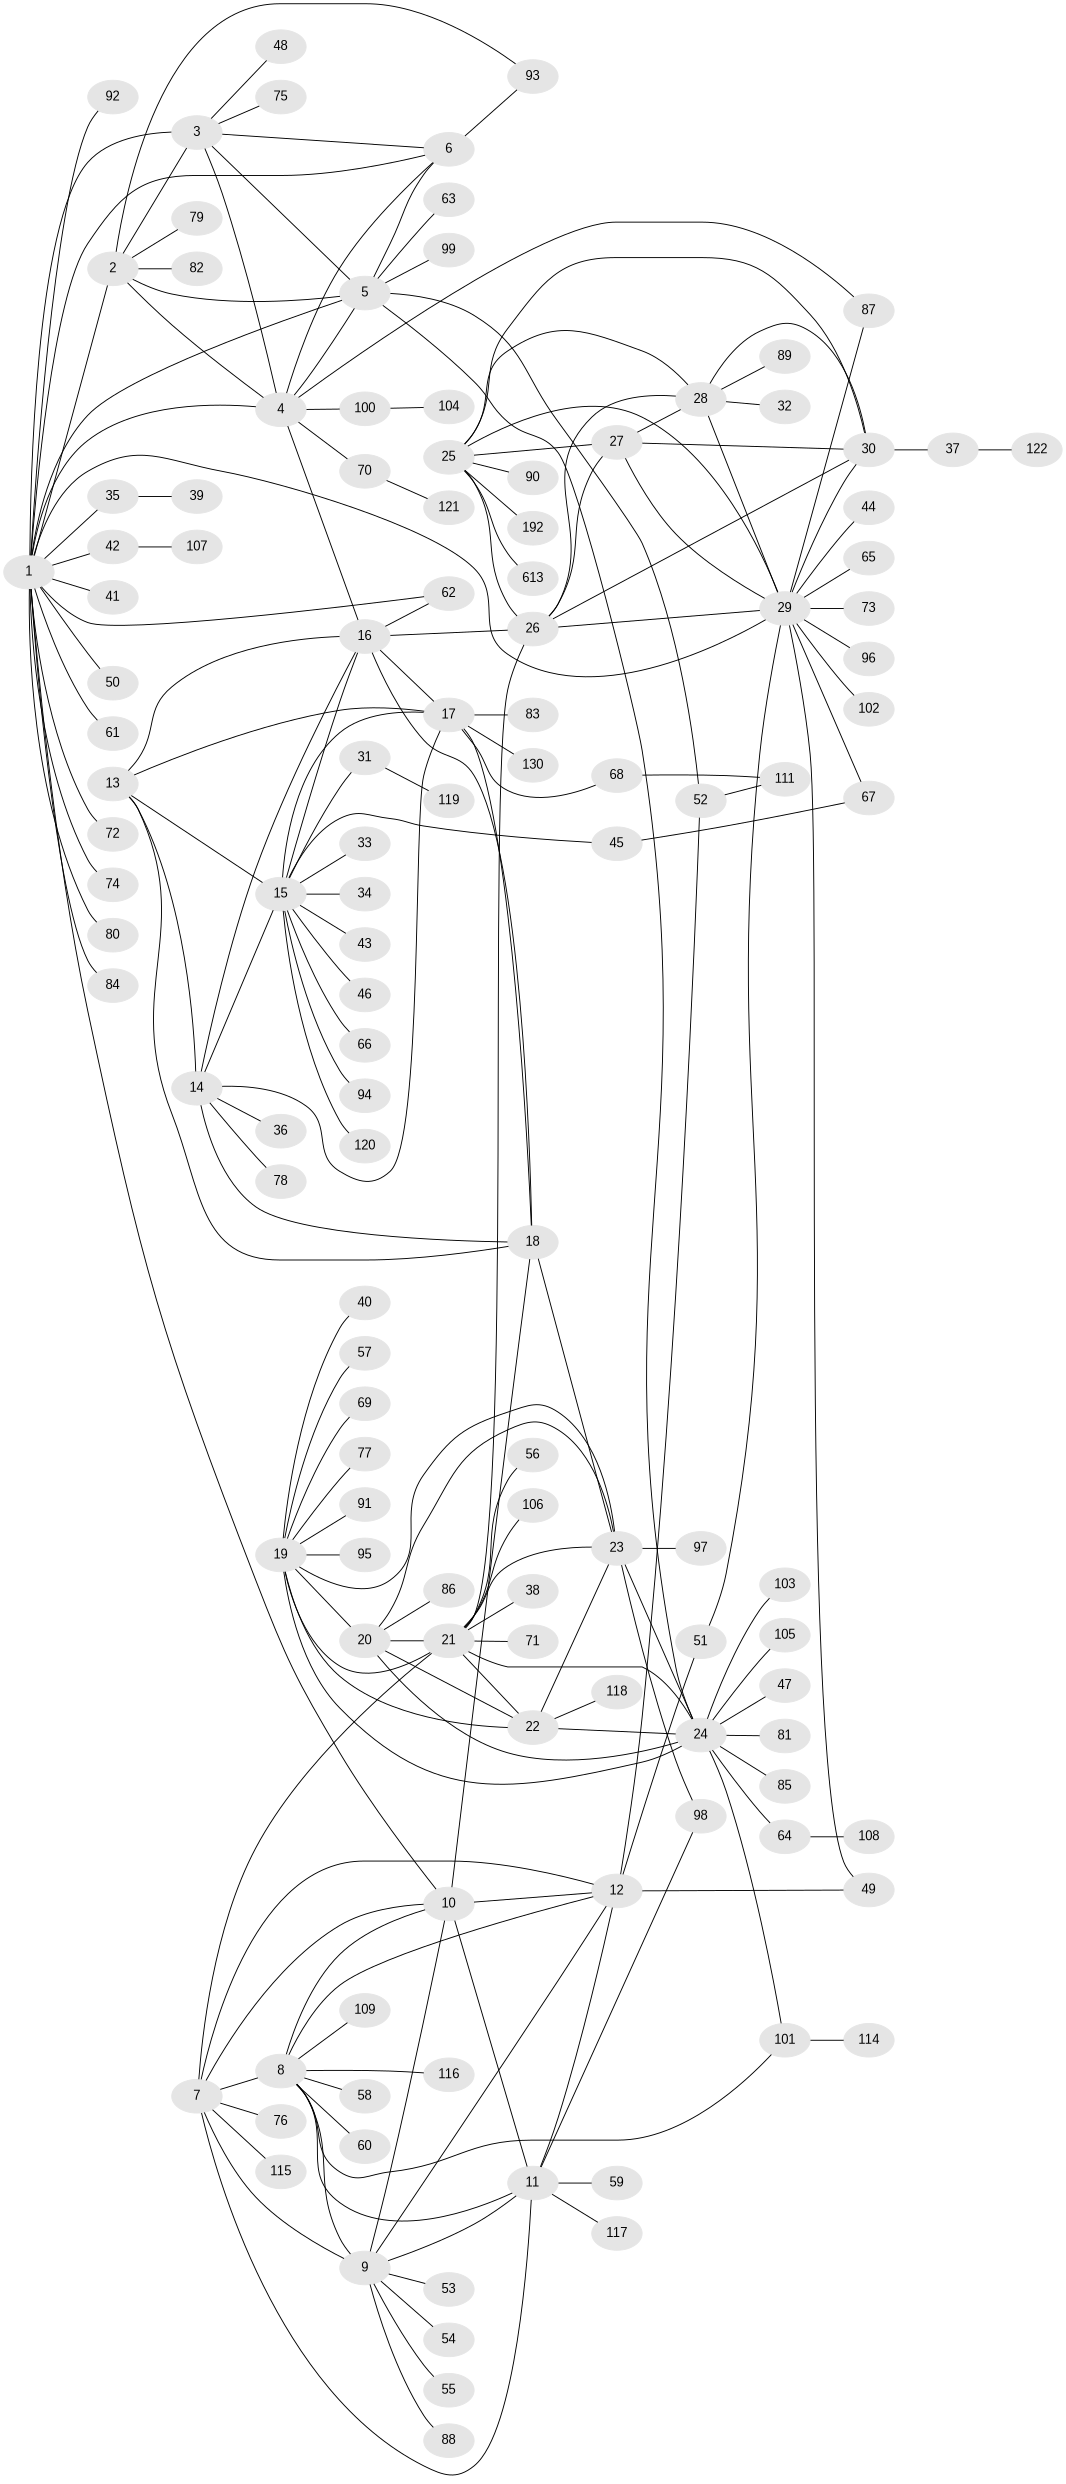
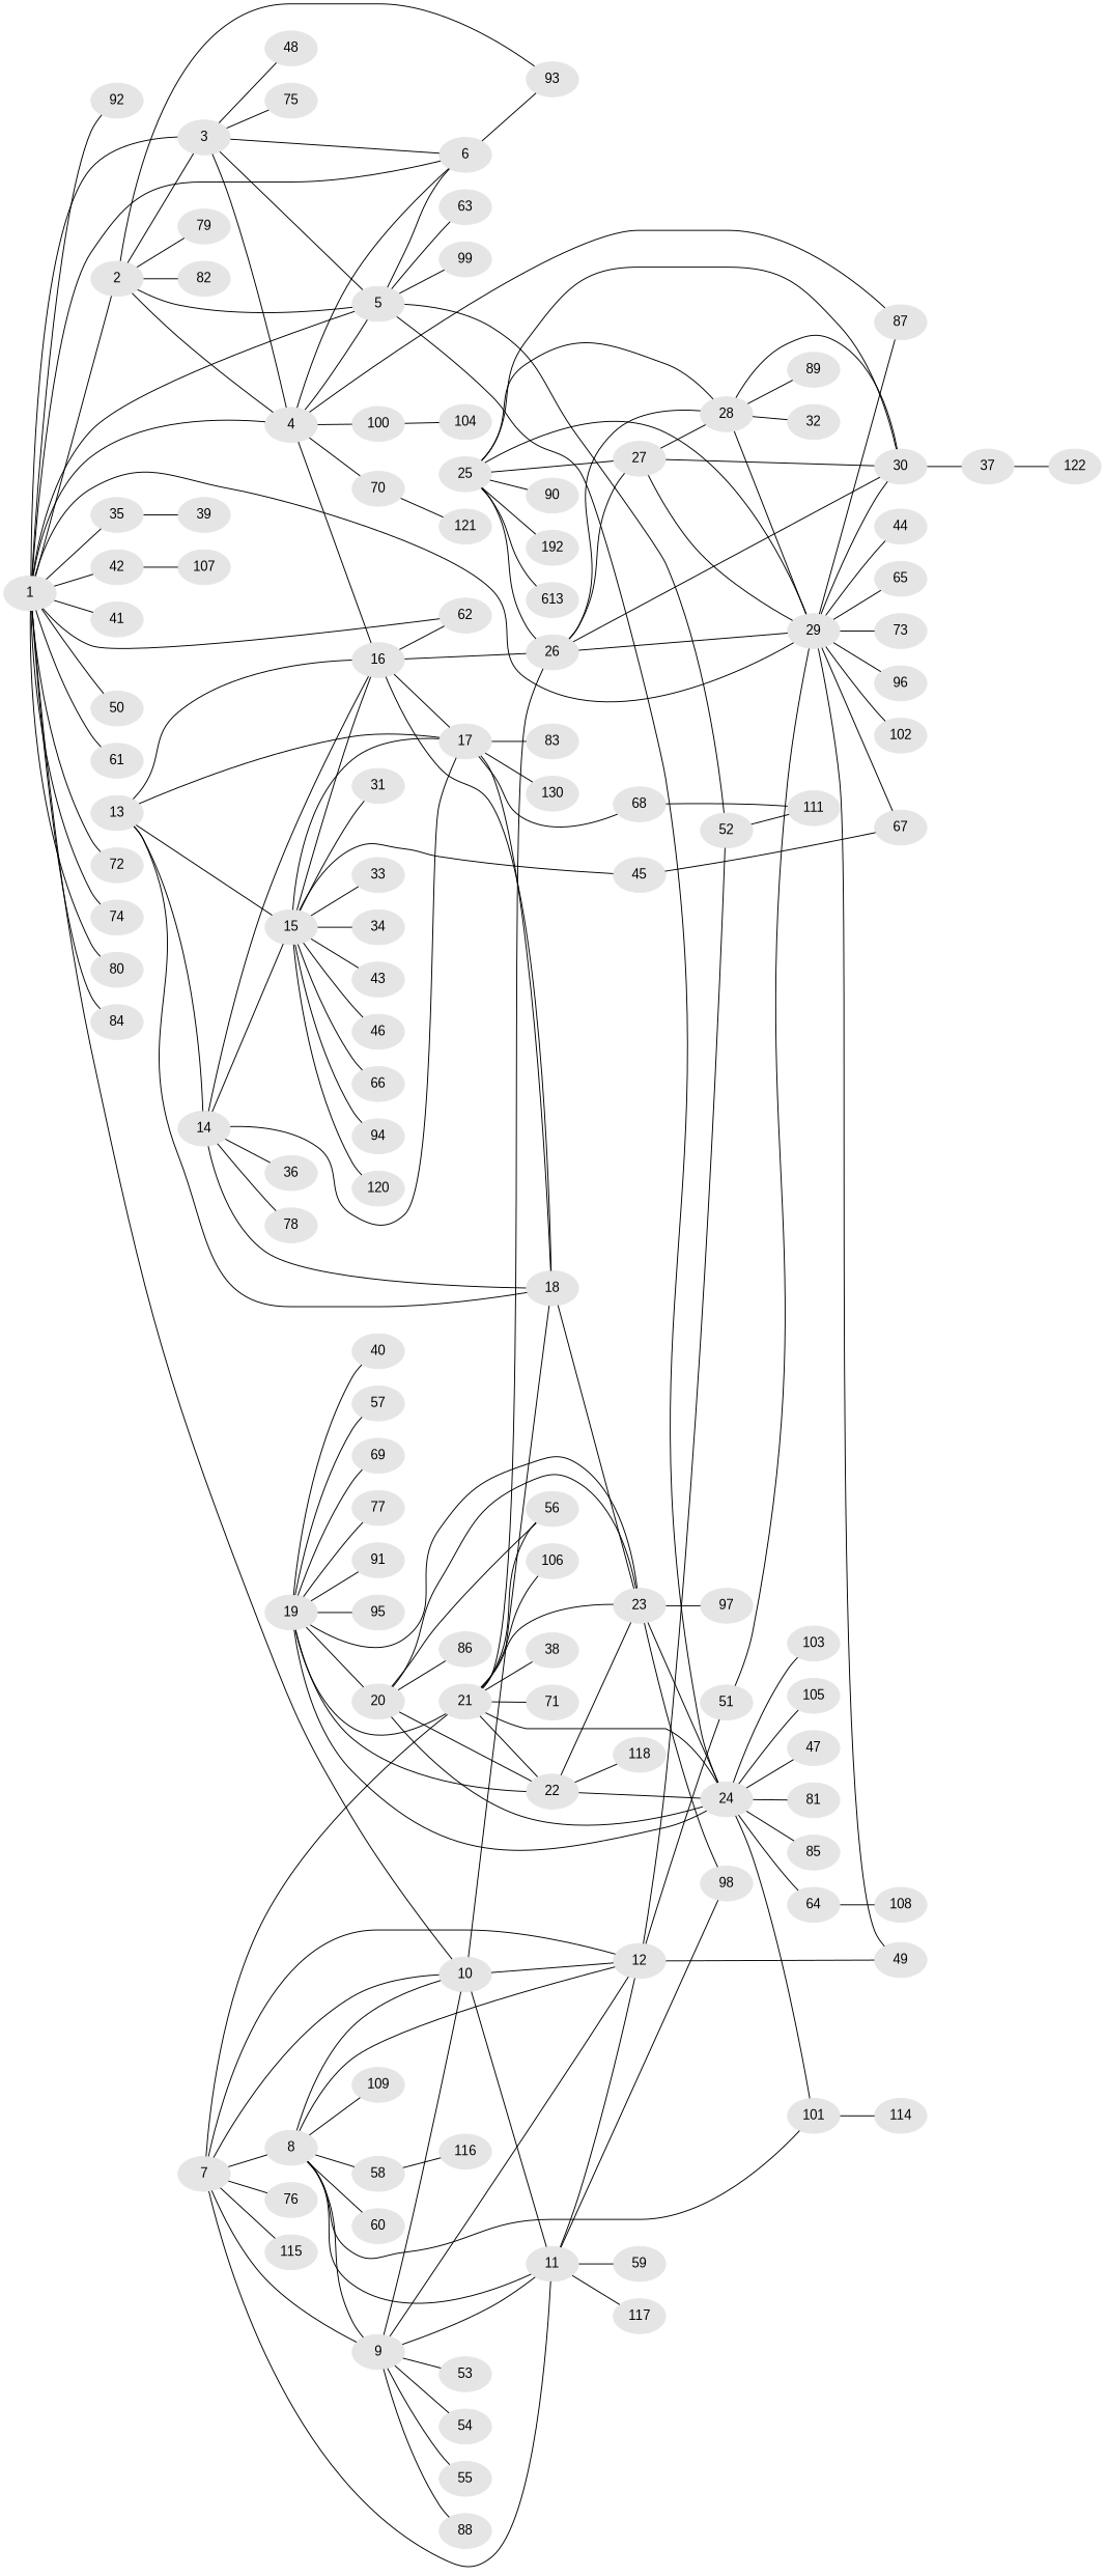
  graph {
    fontname="Liberation Sans"
    rankdir=LR
    node [color=gray90 fontname="Liberation Sans" style=filled]
    edge [fontname="Liberation Sans"]
    1
    2
    3
    4
    5
    6
    10
    29
    35
    41
    42
    50
    61
    62
    72
    74
    80
    84
    92
    79
    82
    93
    48
    75
    16
    70
    87
    100
    24
    52
    63
    99
    11
    12
    18
    49
    30
    44
    65
    67
    73
    96
    102
    39
    107
    17
    26
    121
    104
    101
    47
    64
    81
    85
    103
    105
    111
    7
    8
    9
    21
    76
    115
    58
    60
    109
    116
    53
    54
    55
    88
    59
    98
    117
    51
    23
    22
    38
    56
    71
    106
    114
    13
    14
    15
    36
    78
    31
    33
    34
    43
    45
    46
    66
    94
    120
    68
    83
    n99 [label=130]
-   119
    27
    28
    97
    19
    20
    40
    57
    69
    77
    91
    95
    86
    118
    108
    25
    90
    n117 [label=192]
    n118 [label=613]
    32
    89
    37
    122
    1 -- 2
    1 -- 3
    1 -- 4
    1 -- 5
    1 -- 6
    1 -- 10
    1 -- 29
    1 -- 35
    1 -- 41
    1 -- 42
    1 -- 50
    1 -- 61
    1 -- 62
    1 -- 72
    1 -- 74
    1 -- 80
    1 -- 84
    1 -- 92
    2 -- 3
    2 -- 4
    2 -- 5
    2 -- 79
    2 -- 82
    2 -- 93
    3 -- 4
    3 -- 5
    3 -- 6
    3 -- 48
    3 -- 75
    4 -- 5
    4 -- 6
    4 -- 16
    4 -- 70
    4 -- 87
    4 -- 100
    5 -- 6
    5 -- 24
    5 -- 52
    5 -- 63
    5 -- 99
    6 -- 93
    10 -- 11
    10 -- 12
    10 -- 18
    29 -- 87
    29 -- 49
    29 -- 30
    29 -- 44
    29 -- 65
    29 -- 67
    29 -- 73
    29 -- 96
    29 -- 102
    35 -- 39
    42 -- 107
    16 -- 62
    16 -- 18
    16 -- 17
    16 -- 26
    70 -- 121
    100 -- 104
    24 -- 101
    24 -- 47
    24 -- 64
    24 -- 81
    24 -- 85
    24 -- 103
    24 -- 105
    52 -- 111
    11 -- 12
    11 -- 59
    11 -- 98
    11 -- 117
    12 -- 52
    12 -- 49
    12 -- 51
    18 -- 23
    30 -- 37
    17 -- 18
    17 -- 68
    17 -- 83
    17 -- n99
    26 -- 29
    26 -- 30
    26 -- 27
    26 -- 28
    101 -- 114
    64 -- 108
    7 -- 10
    7 -- 11
    7 -- 12
    7 -- 8
    7 -- 9
    7 -- 21
    7 -- 76
    7 -- 115
    8 -- 10
    8 -- 11
    8 -- 12
    8 -- 101
    8 -- 9
    8 -- 58
    8 -- 60
    8 -- 109
-   8 -- 116
+   58 -- 116
    9 -- 10
    9 -- 11
    9 -- 12
    9 -- 53
    9 -- 54
    9 -- 55
    9 -- 88
    21 -- 24
    21 -- 26
    21 -- 23
    21 -- 22
    21 -- 38
    21 -- 56
    21 -- 71
    21 -- 106
    51 -- 29
    23 -- 24
    23 -- 98
    23 -- 97
    22 -- 24
    22 -- 23
    22 -- 118
    13 -- 16
    13 -- 18
    13 -- 17
    13 -- 14
    13 -- 15
    14 -- 16
    14 -- 18
    14 -- 17
    14 -- 15
    14 -- 36
    14 -- 78
    15 -- 16
    15 -- 17
    15 -- 31
    15 -- 33
    15 -- 34
    15 -- 43
    15 -- 45
    15 -- 46
    15 -- 66
    15 -- 94
    15 -- 120
-   31 -- 119
    45 -- 67
    68 -- 111
    27 -- 29
    27 -- 30
    27 -- 28
    28 -- 29
    28 -- 30
    28 -- 32
    28 -- 89
    19 -- 24
    19 -- 21
    19 -- 23
    19 -- 22
    19 -- 20
    19 -- 40
    19 -- 57
    19 -- 69
    19 -- 77
    19 -- 91
    19 -- 95
    20 -- 24
-   20 -- 21
+   20 -- 56
    20 -- 23
    20 -- 22
    20 -- 86
    25 -- 29
    25 -- 30
    25 -- 26
    25 -- 27
    25 -- 28
    25 -- 90
    25 -- n117
    25 -- n118
    37 -- 122
  }
